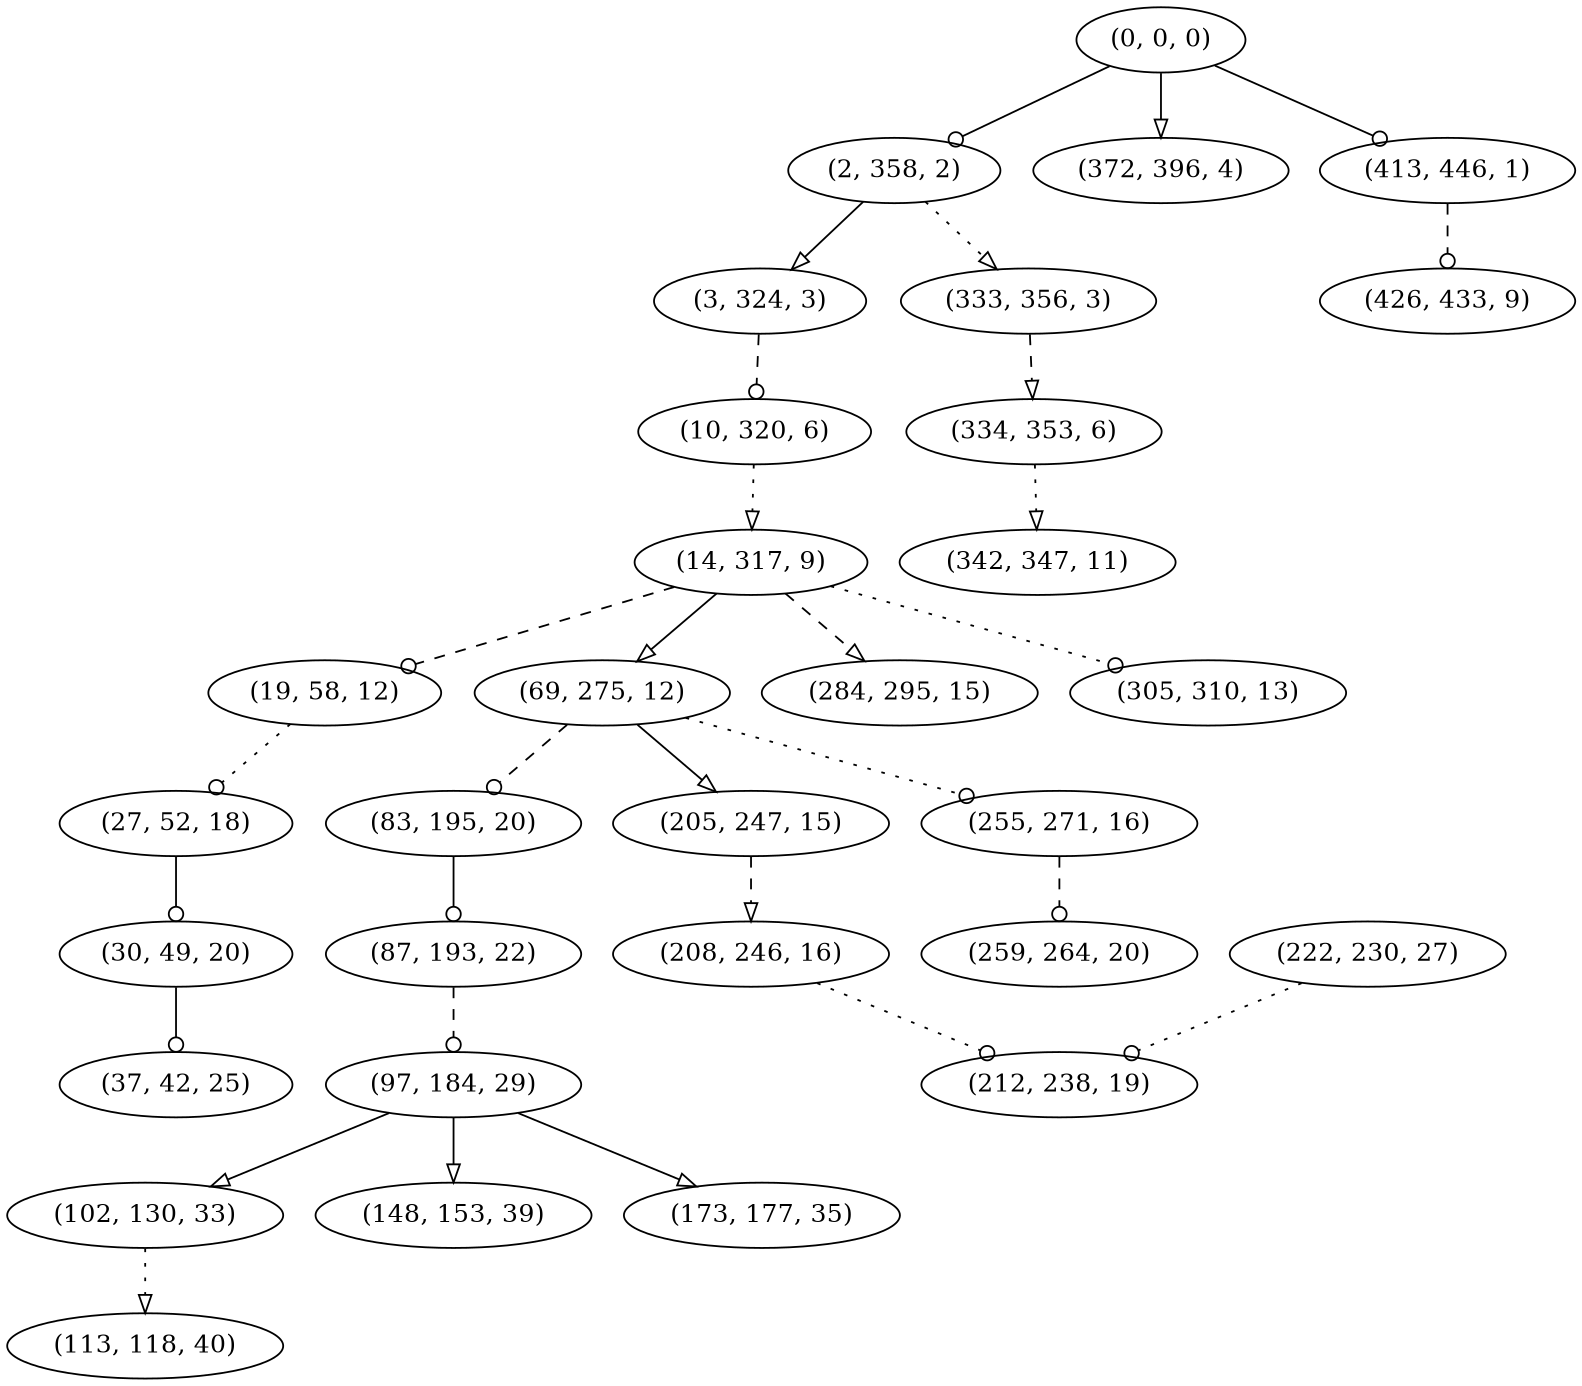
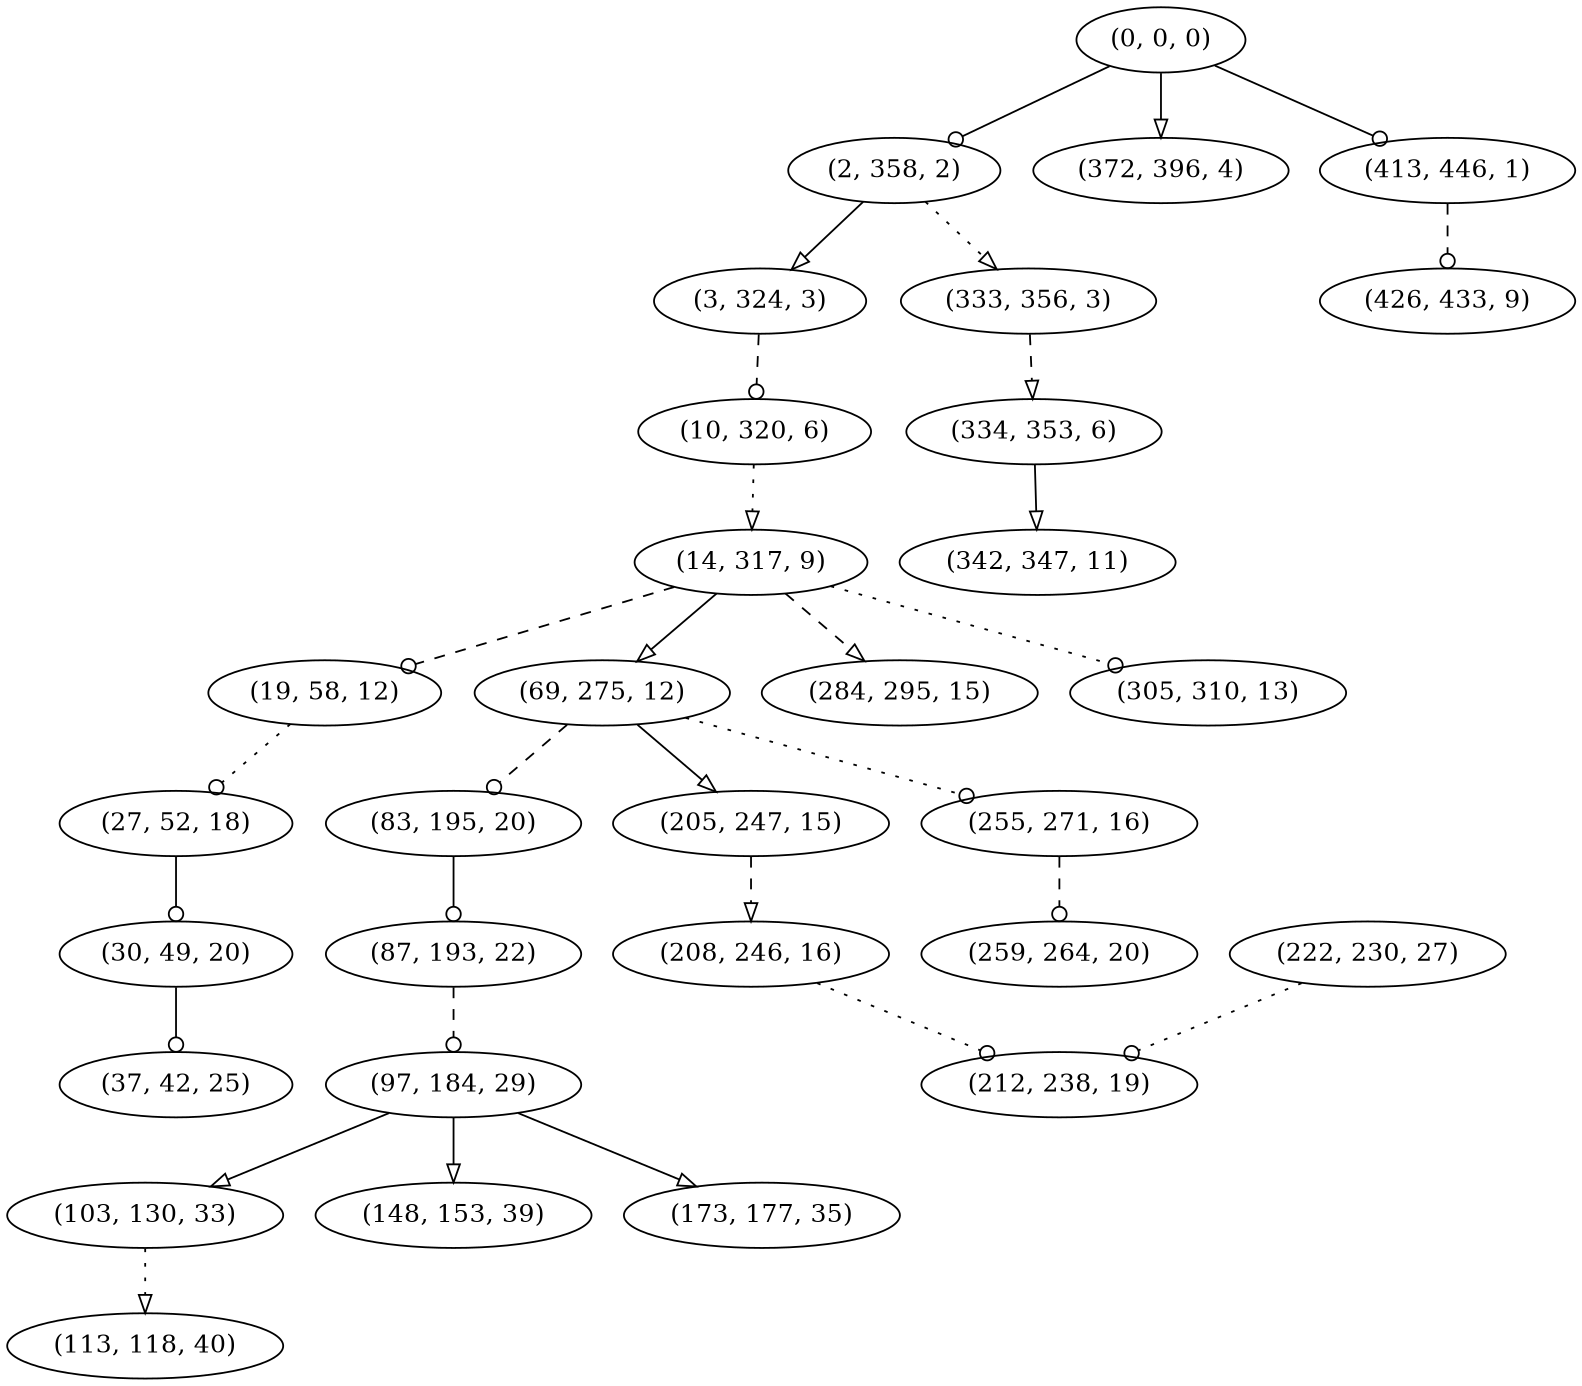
  digraph {
    edge [arrowhead=odot style=solid]
    "(0, 0, 0)"
    "(2, 358, 2)"
    "(372, 396, 4)"
    "(413, 446, 1)"
    "(3, 324, 3)"
    n6 [label="(333, 356, 3)"]
    "(426, 433, 9)"
    "(10, 320, 6)"
    "(334, 353, 6)"
    "(14, 317, 9)"
    "(19, 58, 12)"
    "(69, 275, 12)"
    "(284, 295, 15)"
    "(305, 310, 13)"
    "(27, 52, 18)"
    "(83, 195, 20)"
    "(205, 247, 15)"
    "(255, 271, 16)"
    "(30, 49, 20)"
    "(37, 42, 25)"
    "(87, 193, 22)"
    "(208, 246, 16)"
    "(259, 264, 20)"
    "(97, 184, 29)"
-   "(102, 130, 33)"
+   "(102, 130, 33)" [label="(103, 130, 33)"]
    "(148, 153, 39)"
    "(173, 177, 35)"
    "(113, 118, 40)"
    "(212, 238, 19)"
    "(222, 230, 27)"
    "(342, 347, 11)"
    "(0, 0, 0)" -> "(2, 358, 2)"
    "(0, 0, 0)" -> "(372, 396, 4)" [arrowhead=onormal]
    "(0, 0, 0)" -> "(413, 446, 1)"
    "(2, 358, 2)" -> "(3, 324, 3)" [arrowhead=onormal]
    "(2, 358, 2)" -> n6 [arrowhead=onormal style=dotted]
    "(413, 446, 1)" -> "(426, 433, 9)" [style=dashed]
    "(3, 324, 3)" -> "(10, 320, 6)" [style=dashed]
    n6 -> "(334, 353, 6)" [arrowhead=onormal style=dashed]
    "(10, 320, 6)" -> "(14, 317, 9)" [arrowhead=onormal style=dotted]
-   "(334, 353, 6)" -> "(342, 347, 11)" [arrowhead=onormal style=dotted]
+   "(334, 353, 6)" -> "(342, 347, 11)" [arrowhead=onormal]
    "(14, 317, 9)" -> "(19, 58, 12)" [style=dashed]
    "(14, 317, 9)" -> "(69, 275, 12)" [arrowhead=onormal]
    "(14, 317, 9)" -> "(284, 295, 15)" [arrowhead=onormal style=dashed]
    "(14, 317, 9)" -> "(305, 310, 13)" [style=dotted]
    "(19, 58, 12)" -> "(27, 52, 18)" [style=dotted]
    "(69, 275, 12)" -> "(83, 195, 20)" [style=dashed]
    "(69, 275, 12)" -> "(205, 247, 15)" [arrowhead=onormal]
    "(69, 275, 12)" -> "(255, 271, 16)" [style=dotted]
    "(27, 52, 18)" -> "(30, 49, 20)"
    "(83, 195, 20)" -> "(87, 193, 22)"
    "(205, 247, 15)" -> "(208, 246, 16)" [arrowhead=onormal style=dashed]
    "(255, 271, 16)" -> "(259, 264, 20)" [style=dashed]
    "(30, 49, 20)" -> "(37, 42, 25)"
    "(87, 193, 22)" -> "(97, 184, 29)" [style=dashed]
    "(208, 246, 16)" -> "(212, 238, 19)" [style=dotted]
    "(97, 184, 29)" -> "(102, 130, 33)" [arrowhead=onormal]
    "(97, 184, 29)" -> "(148, 153, 39)" [arrowhead=onormal]
    "(97, 184, 29)" -> "(173, 177, 35)" [arrowhead=onormal]
    "(102, 130, 33)" -> "(113, 118, 40)" [arrowhead=onormal style=dotted]
    "(222, 230, 27)" -> "(212, 238, 19)" [style=dotted]
  }
